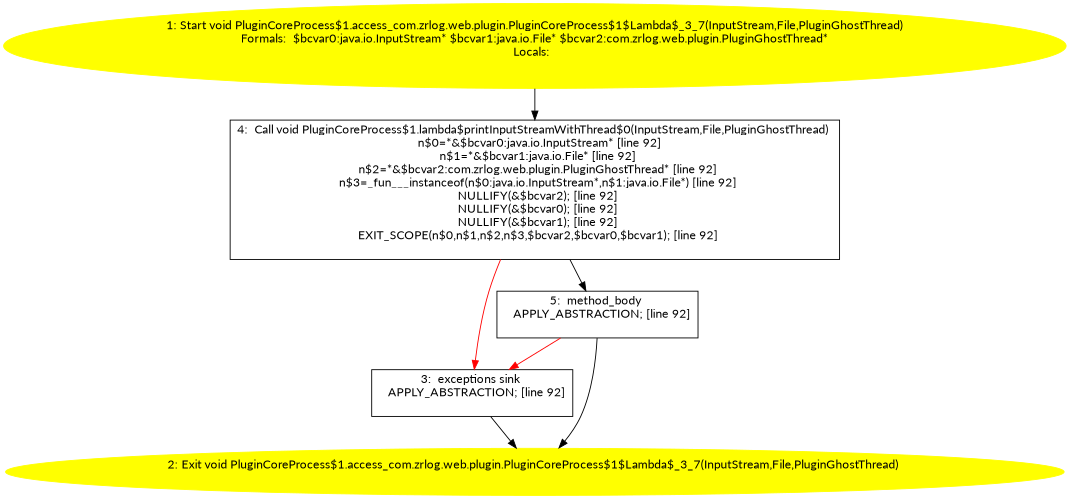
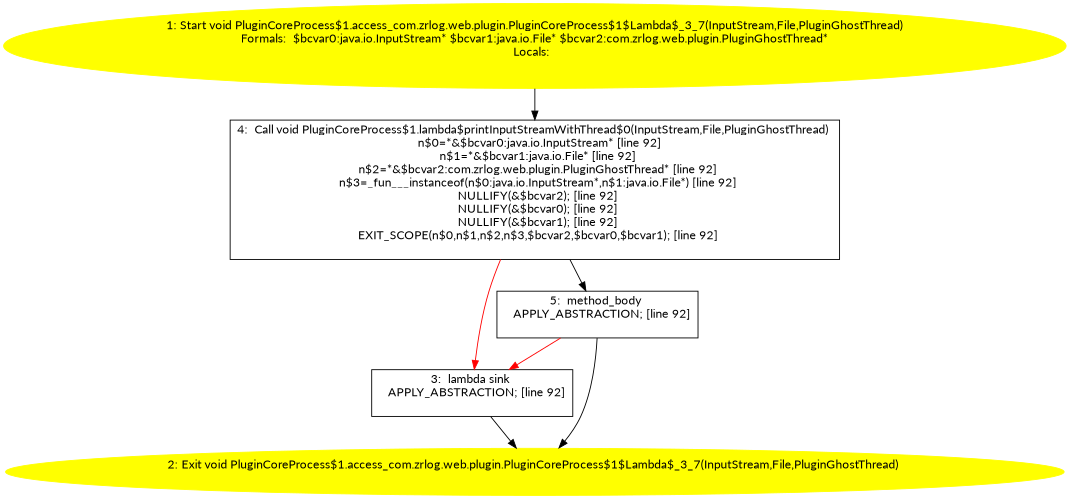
  digraph {
    fontname=Lato
    node [fontname=Lato shape=box]
    edge [fontname=Lato]
    n1 [color=yellow label="1: Start void PluginCoreProcess$1.access_com.zrlog.web.plugin.PluginCoreProcess$1$Lambda$_3_7(InputStream,File,PluginGhostThread)\nFormals:  $bcvar0:java.io.InputStream* $bcvar1:java.io.File* $bcvar2:com.zrlog.web.plugin.PluginGhostThread*\nLocals:  \n  " style=filled shape=""]
    n2 [label="4:  Call void PluginCoreProcess$1.lambda$printInputStreamWithThread$0(InputStream,File,PluginGhostThread) \n   n$0=*&$bcvar0:java.io.InputStream* [line 92]\n  n$1=*&$bcvar1:java.io.File* [line 92]\n  n$2=*&$bcvar2:com.zrlog.web.plugin.PluginGhostThread* [line 92]\n  n$3=_fun___instanceof(n$0:java.io.InputStream*,n$1:java.io.File*) [line 92]\n  NULLIFY(&$bcvar2); [line 92]\n  NULLIFY(&$bcvar0); [line 92]\n  NULLIFY(&$bcvar1); [line 92]\n  EXIT_SCOPE(n$0,n$1,n$2,n$3,$bcvar2,$bcvar0,$bcvar1); [line 92]\n "]
-   n3 [label="3:  exceptions sink \n   APPLY_ABSTRACTION; [line 92]\n "]
+   n3 [label="3:  lambda sink \n   APPLY_ABSTRACTION; [line 92]\n "]
    n4 [label="5:  method_body \n   APPLY_ABSTRACTION; [line 92]\n "]
    n5 [color=yellow label="2: Exit void PluginCoreProcess$1.access_com.zrlog.web.plugin.PluginCoreProcess$1$Lambda$_3_7(InputStream,File,PluginGhostThread) \n  " style=filled shape=""]
    n1 -> n2
    n2 -> n3 [color=red]
    n2 -> n4
    n3 -> n5
    n4 -> n3 [color=red]
    n4 -> n5
  }
